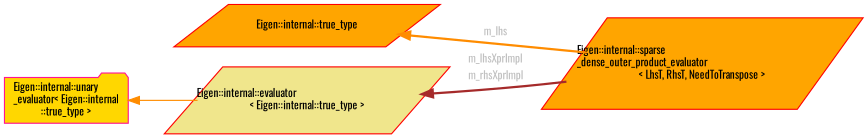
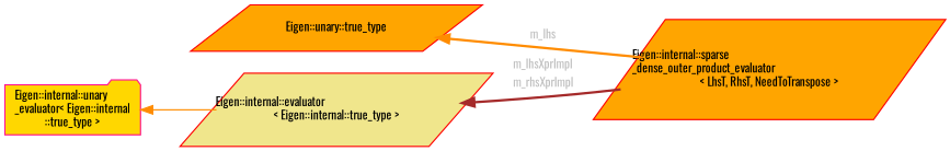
  digraph {
    rankdir=LR
    fontname=Oswald
    node [color=red fillcolor=orange fontname=Oswald fontsize=10 shape=parallelogram style=filled]
    edge [color=darkorange dir=back fontcolor=grey fontname=Oswald fontsize=10 labelfontname=Helvetica labelfontsize=10 style=bold]
    n1 [fontcolor=black height=0.2 label="Eigen::internal::sparse\l_dense_outer_product_evaluator\l\< LhsT, RhsT, NeedToTranspose \>" width=0.4]
-   n2 [height=0.2 label="Eigen::internal::true_type" width=0.4]
+   n2 [height=0.2 label="Eigen::unary::true_type" width=0.4]
    n3 [fillcolor=khaki height=0.2 label="Eigen::internal::evaluator\l\< Eigen::internal::true_type \>" width=0.4]
    n4 [color=deeppink fillcolor=gold height=0.2 label="Eigen::internal::unary\l_evaluator\< Eigen::internal\l::true_type \>" shape=folder width=0.4]
    n2 -> n1 [label=<<TABLE CELLBORDER="0" BORDER="0"><TR><TD VALIGN="top" ALIGN="LEFT" CELLPADDING="1" CELLSPACING="0">m_lhs</TD></TR> </TABLE>>]
    n3 -> n1 [color=brown label=<<TABLE CELLBORDER="0" BORDER="0"><TR><TD VALIGN="top" ALIGN="LEFT" CELLPADDING="1" CELLSPACING="0">m_lhsXprImpl</TD></TR> <TR><TD VALIGN="top" ALIGN="LEFT" CELLPADDING="1" CELLSPACING="0">m_rhsXprImpl</TD></TR> </TABLE>>]
    n4 -> n3 [style=solid fontcolor=""]
  }
